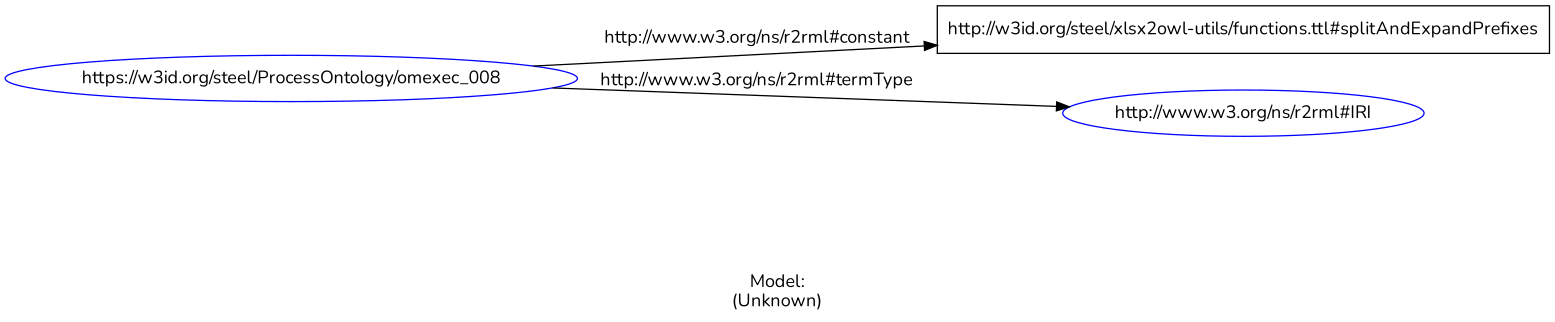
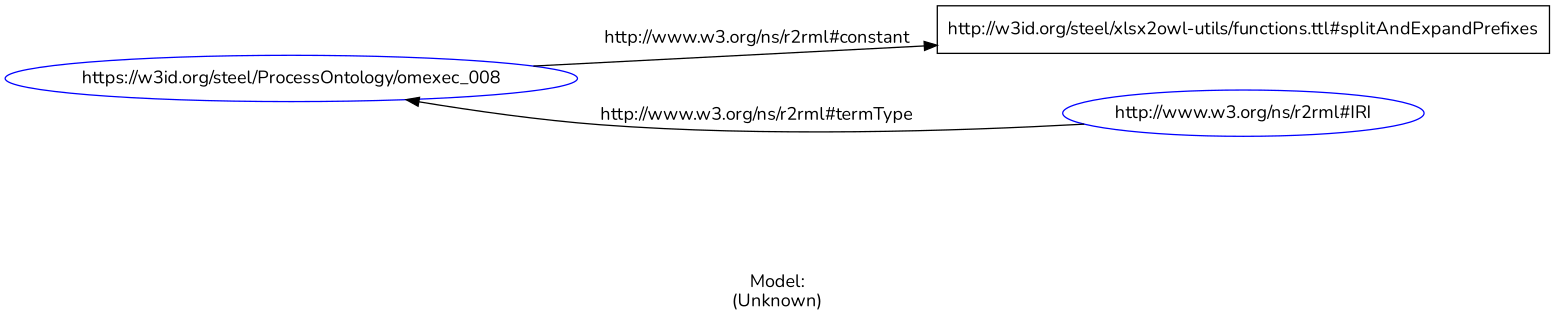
  digraph {
    label="\n\nModel:\n(Unknown)"
    rankdir=LR
    fontname=Nunito
    node [color=blue shape=ellipse fontname=Nunito]
    edge [fontname=Nunito]
    n1 [label="https://w3id.org/steel/ProcessOntology/omexec_008"]
    n2 [label="http://w3id.org/steel/xlsx2owl-utils/functions.ttl#splitAndExpandPrefixes" shape=record color=""]
    n3 [label="http://www.w3.org/ns/r2rml#IRI"]
    n1 -> n2 [label="http://www.w3.org/ns/r2rml#constant"]
-   n1 -> n3 [label="http://www.w3.org/ns/r2rml#termType"]
+   n3 -> n1 [label="http://www.w3.org/ns/r2rml#termType"]
  }
